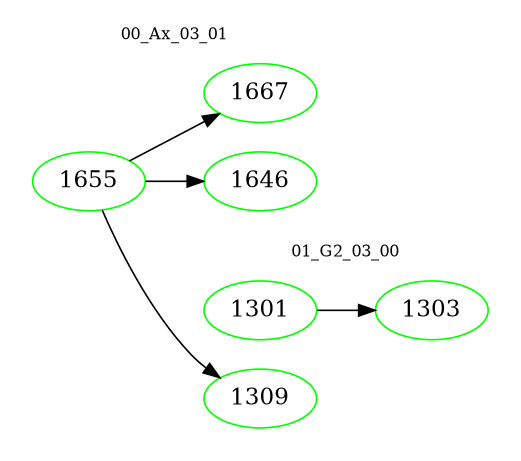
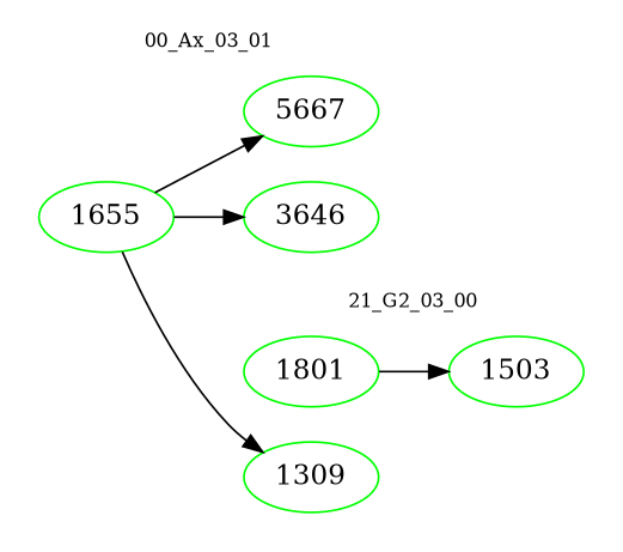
  digraph {
    rankdir=LR
    node [color=green]
    edge [color=black]
    n1 [label=1655]
-   n2 [label=1646]
-   n3 [label=1667]
-   n4 [label=1301]
+   n2 [label=3646]
+   n3 [label=5667]
+   n4 [label=1801]
    n5 [label=1309]
-   n6 [label=1303]
+   n6 [label=1503]
    subgraph cluster_1 {
      color=white
      fontsize=10
      label="00_Ax_03_01"
      n1
      n2
      n3
    }
    subgraph cluster_2 {
      color=white
      fontsize=10
-     label="01_G2_03_00"
+     label="21_G2_03_00"
      n4
      n5
      n6
    }
    n1 -> n2
    n1 -> n3
    n1 -> n5
    n4 -> n6
  }
